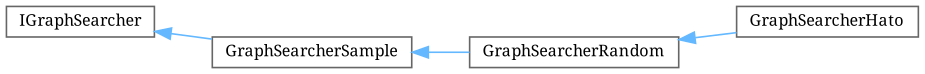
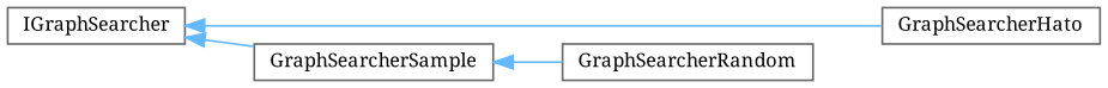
  digraph {
    fontname="Noto Serif"
    rankdir=LR
    node [color=grey40 fillcolor=white fontname="Noto Serif" fontsize=10 shape=box style=filled]
    edge [color=steelblue1 dir=back fontname="Noto Serif" fontsize=10 labelfontname=Helvetica labelfontsize=10 style=solid]
    n1 [height=0.2 label=IGraphSearcher width=0.4]
    n2 [height=0.2 label=GraphSearcherHato width=0.4]
    n3 [height=0.2 label=GraphSearcherSample width=0.4]
    n4 [height=0.2 label=GraphSearcherRandom width=0.4]
-   n4 -> n2
+   n1 -> n2
    n1 -> n3
    n3 -> n4
  }
